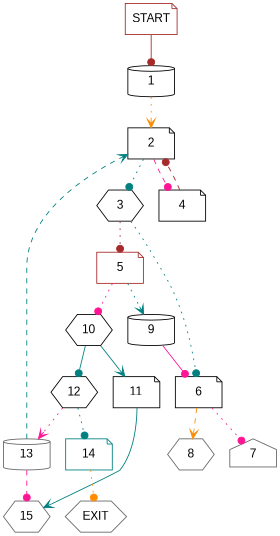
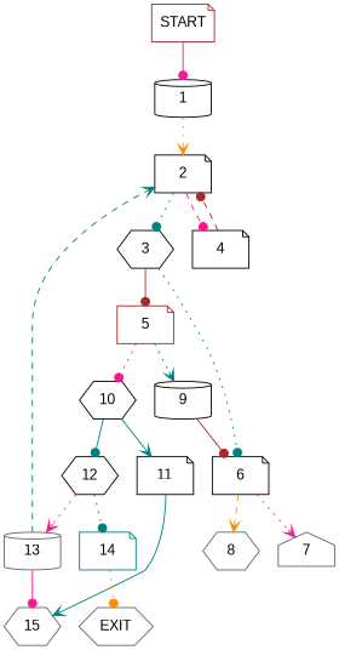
  digraph {
    fontname="Liberation Sans"
    node [color=black fontname="Liberation Sans" shape=note]
    edge [arrowhead=dot color=teal fontname="Liberation Sans" style=dotted]
    n1 [color=brown label=START]
    1 [shape=cylinder]
    2
    n4 [color=gray40 label=EXIT shape=hexagon]
    3 [shape=hexagon]
    4
    5 [color=brown]
    6
    9 [shape=cylinder]
    10 [shape=hexagon]
    7 [color=gray40 shape=house]
    8 [color=gray40 shape=hexagon]
    11
    12 [shape=hexagon]
    15 [color=gray40 shape=hexagon]
    13 [color=gray40 shape=cylinder]
    14 [color=teal]
-   n1 -> 1 [color=brown style=solid]
+   n1 -> 1 [color=deeppink style=solid]
    1 -> 2 [arrowhead=vee color=darkorange]
    2 -> 3
    2 -> 4 [color=deeppink style=dashed]
-   3 -> 5 [color=brown]
+   3 -> 5 [color=brown style=solid]
    3 -> 6
    4 -> 2 [color=brown style=dashed]
    5 -> 9 [arrowhead=vee]
    5 -> 10 [color=deeppink]
-   6 -> 7 [color=deeppink]
+   6 -> 7 [arrowhead=vee color=deeppink]
    6 -> 8 [arrowhead=vee color=darkorange style=dashed]
-   9 -> 6 [color=deeppink style=solid]
+   9 -> 6 [color=brown style=solid]
    10 -> 11 [arrowhead=vee style=solid]
    10 -> 12 [style=solid]
    11 -> 15 [arrowhead=vee style=solid]
    12 -> 13 [arrowhead=vee color=deeppink]
    12 -> 14
    13 -> 2 [arrowhead=vee style=dashed]
-   13 -> 15 [color=deeppink style=dashed]
+   13 -> 15 [color=deeppink style=solid]
    14 -> n4 [color=darkorange]
  }
